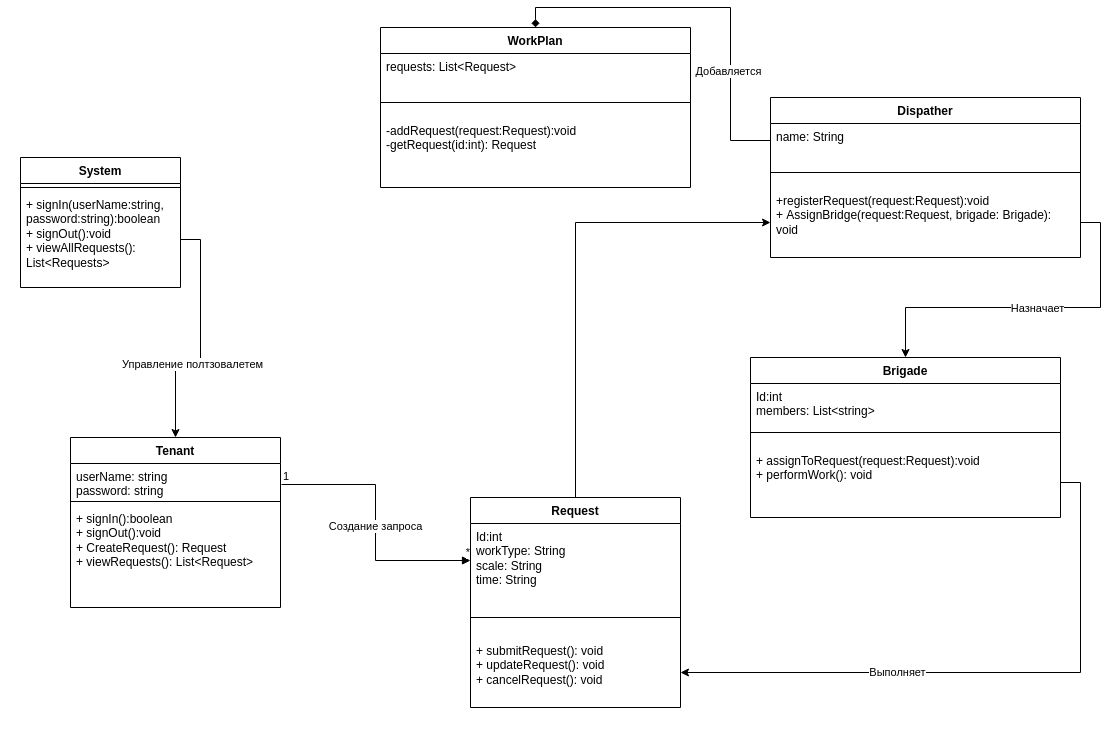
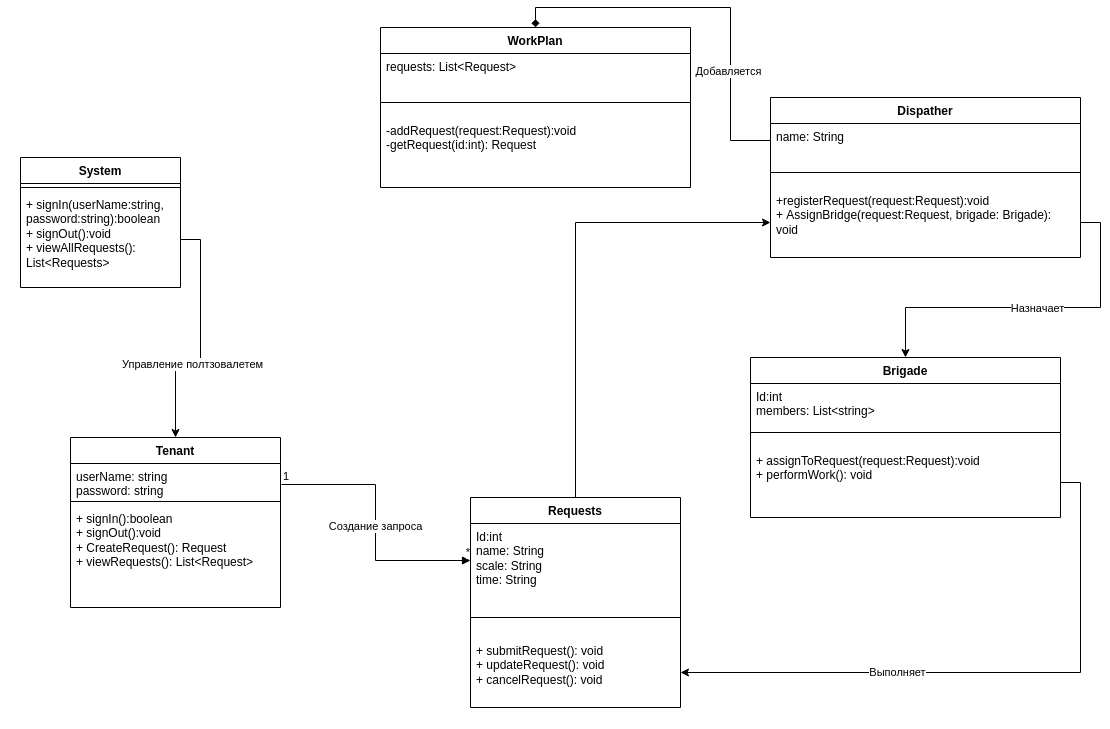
  <mxCell id="0" />
  <mxCell id="1" parent="0" />
  <mxCell id="2" value="System" style="swimlane;fontStyle=1;align=center;verticalAlign=top;childLayout=stackLayout;horizontal=1;startSize=26;horizontalStack=0;resizeParent=1;resizeParentMax=0;resizeLast=0;collapsible=1;marginBottom=0;whiteSpace=wrap;html=1;" vertex="1" parent="1"><mxGeometry x="20" y="150" width="160" height="130" as="geometry" /></mxCell>
  <mxCell id="3" value="" style="line;strokeWidth=1;fillColor=none;align=left;verticalAlign=middle;spacingTop=-1;spacingLeft=3;spacingRight=3;rotatable=0;labelPosition=right;points=[];portConstraint=eastwest;strokeColor=inherit;" vertex="1" parent="2"><mxGeometry y="26" width="160" height="8" as="geometry" /></mxCell>
  <mxCell id="4" value="&lt;div&gt;+&amp;nbsp;&lt;span style=&quot;background-color: initial;&quot;&gt;signIn(userName:string, password:string):boolean&lt;/span&gt;&lt;/div&gt;&lt;div&gt;+ signOut():void&lt;/div&gt;&lt;div&gt;+ viewAllRequests(): List&amp;lt;Requests&amp;gt;&lt;/div&gt;&lt;div&gt;&lt;br&gt;&lt;/div&gt;" style="text;strokeColor=none;fillColor=none;align=left;verticalAlign=top;spacingLeft=4;spacingRight=4;overflow=hidden;rotatable=0;points=[[0,0.5],[1,0.5]];portConstraint=eastwest;whiteSpace=wrap;html=1;" vertex="1" parent="2"><mxGeometry y="34" width="160" height="96" as="geometry" /></mxCell>
  <mxCell id="5" value="Tenant" style="swimlane;fontStyle=1;align=center;verticalAlign=top;childLayout=stackLayout;horizontal=1;startSize=26;horizontalStack=0;resizeParent=1;resizeParentMax=0;resizeLast=0;collapsible=1;marginBottom=0;whiteSpace=wrap;html=1;" vertex="1" parent="1"><mxGeometry x="70" y="430" width="210" height="170" as="geometry" /></mxCell>
  <mxCell id="6" value="userName: string&#10;password: string" style="text;strokeColor=none;fillColor=none;align=left;verticalAlign=top;spacingLeft=4;spacingRight=4;overflow=hidden;rotatable=0;points=[[0,0.5],[1,0.5]];portConstraint=eastwest;whiteSpace=wrap;html=1;" vertex="1" parent="5"><mxGeometry y="26" width="210" height="34" as="geometry" /></mxCell>
  <mxCell id="7" value="" style="line;strokeWidth=1;fillColor=none;align=left;verticalAlign=middle;spacingTop=-1;spacingLeft=3;spacingRight=3;rotatable=0;labelPosition=right;points=[];portConstraint=eastwest;strokeColor=inherit;" vertex="1" parent="5"><mxGeometry y="60" width="210" height="8" as="geometry" /></mxCell>
  <mxCell id="8" value="&lt;div&gt;+&amp;nbsp;&lt;span style=&quot;background-color: initial;&quot;&gt;signIn():boolean&lt;/span&gt;&lt;/div&gt;&lt;div&gt;+ signOut():void&lt;/div&gt;&lt;div&gt;+ CreateRequest(): Request&lt;/div&gt;&lt;div&gt;+ viewRequests(): List&amp;lt;Request&amp;gt;&lt;/div&gt;" style="text;strokeColor=none;fillColor=none;align=left;verticalAlign=top;spacingLeft=4;spacingRight=4;overflow=hidden;rotatable=0;points=[[0,0.5],[1,0.5]];portConstraint=eastwest;whiteSpace=wrap;html=1;" vertex="1" parent="5"><mxGeometry y="68" width="210" height="102" as="geometry" /></mxCell>
  <mxCell id="9" style="edgeStyle=orthogonalEdgeStyle;rounded=0;orthogonalLoop=1;jettySize=auto;html=1;exitX=0.5;exitY=0;exitDx=0;exitDy=0;" edge="1" parent="1" source="10" target="17"><mxGeometry relative="1" as="geometry" /></mxCell>
- <mxCell id="10" value="Request" style="swimlane;fontStyle=1;align=center;verticalAlign=top;childLayout=stackLayout;horizontal=1;startSize=26;horizontalStack=0;resizeParent=1;resizeParentMax=0;resizeLast=0;collapsible=1;marginBottom=0;whiteSpace=wrap;html=1;" vertex="1" parent="1"><mxGeometry x="470" y="490" width="210" height="210" as="geometry" /></mxCell>
- <mxCell id="11" value="Id:int&#10;workType: String&#10;scale: String&#10;time: String" style="text;strokeColor=none;fillColor=none;align=left;verticalAlign=top;spacingLeft=4;spacingRight=4;overflow=hidden;rotatable=0;points=[[0,0.5],[1,0.5]];portConstraint=eastwest;whiteSpace=wrap;html=1;" vertex="1" parent="10"><mxGeometry y="26" width="210" height="74" as="geometry" /></mxCell>
+ <mxCell id="10" value="Requests" style="swimlane;fontStyle=1;align=center;verticalAlign=top;childLayout=stackLayout;horizontal=1;startSize=26;horizontalStack=0;resizeParent=1;resizeParentMax=0;resizeLast=0;collapsible=1;marginBottom=0;whiteSpace=wrap;html=1;" vertex="1" parent="1"><mxGeometry x="470" y="490" width="210" height="210" as="geometry" /></mxCell>
+ <mxCell id="11" value="Id:int&#10;name: String&#10;scale: String&#10;time: String" style="text;strokeColor=none;fillColor=none;align=left;verticalAlign=top;spacingLeft=4;spacingRight=4;overflow=hidden;rotatable=0;points=[[0,0.5],[1,0.5]];portConstraint=eastwest;whiteSpace=wrap;html=1;" vertex="1" parent="10"><mxGeometry y="26" width="210" height="74" as="geometry" /></mxCell>
  <mxCell id="12" value="" style="line;strokeWidth=1;fillColor=none;align=left;verticalAlign=middle;spacingTop=-1;spacingLeft=3;spacingRight=3;rotatable=0;labelPosition=right;points=[];portConstraint=eastwest;strokeColor=inherit;" vertex="1" parent="10"><mxGeometry y="100" width="210" height="40" as="geometry" /></mxCell>
  <mxCell id="13" value="&lt;div&gt;+ submitRequest(): void&lt;/div&gt;&lt;div&gt;+ updateRequest(): void&lt;/div&gt;&lt;div&gt;+ cancelRequest(): void&lt;/div&gt;" style="text;strokeColor=none;fillColor=none;align=left;verticalAlign=top;spacingLeft=4;spacingRight=4;overflow=hidden;rotatable=0;points=[[0,0.5],[1,0.5]];portConstraint=eastwest;whiteSpace=wrap;html=1;" vertex="1" parent="10"><mxGeometry y="140" width="210" height="70" as="geometry" /></mxCell>
  <mxCell id="14" value="Dispather" style="swimlane;fontStyle=1;align=center;verticalAlign=top;childLayout=stackLayout;horizontal=1;startSize=26;horizontalStack=0;resizeParent=1;resizeParentMax=0;resizeLast=0;collapsible=1;marginBottom=0;whiteSpace=wrap;html=1;" vertex="1" parent="1"><mxGeometry x="770" y="90" width="310" height="160" as="geometry" /></mxCell>
  <mxCell id="15" value="name: String" style="text;strokeColor=none;fillColor=none;align=left;verticalAlign=top;spacingLeft=4;spacingRight=4;overflow=hidden;rotatable=0;points=[[0,0.5],[1,0.5]];portConstraint=eastwest;whiteSpace=wrap;html=1;" vertex="1" parent="14"><mxGeometry y="26" width="310" height="34" as="geometry" /></mxCell>
  <mxCell id="16" value="" style="line;strokeWidth=1;fillColor=none;align=left;verticalAlign=middle;spacingTop=-1;spacingLeft=3;spacingRight=3;rotatable=0;labelPosition=right;points=[];portConstraint=eastwest;strokeColor=inherit;" vertex="1" parent="14"><mxGeometry y="60" width="310" height="30" as="geometry" /></mxCell>
  <mxCell id="17" value="&lt;div&gt;+registerRequest(request:Request):void&lt;/div&gt;&lt;div&gt;+&amp;nbsp;&lt;span style=&quot;background-color: initial;&quot;&gt;AssignBridge(request:Request, brigade: Brigade): void&lt;/span&gt;&lt;/div&gt;" style="text;strokeColor=none;fillColor=none;align=left;verticalAlign=top;spacingLeft=4;spacingRight=4;overflow=hidden;rotatable=0;points=[[0,0.5],[1,0.5]];portConstraint=eastwest;whiteSpace=wrap;html=1;" vertex="1" parent="14"><mxGeometry y="90" width="310" height="70" as="geometry" /></mxCell>
  <mxCell id="18" value="Brigade" style="swimlane;fontStyle=1;align=center;verticalAlign=top;childLayout=stackLayout;horizontal=1;startSize=26;horizontalStack=0;resizeParent=1;resizeParentMax=0;resizeLast=0;collapsible=1;marginBottom=0;whiteSpace=wrap;html=1;" vertex="1" parent="1"><mxGeometry x="750" y="350" width="310" height="160" as="geometry" /></mxCell>
  <mxCell id="19" value="&lt;div&gt;Id:int&lt;/div&gt;&lt;div&gt;members: List&amp;lt;string&amp;gt;&lt;/div&gt;" style="text;strokeColor=none;fillColor=none;align=left;verticalAlign=top;spacingLeft=4;spacingRight=4;overflow=hidden;rotatable=0;points=[[0,0.5],[1,0.5]];portConstraint=eastwest;whiteSpace=wrap;html=1;" vertex="1" parent="18"><mxGeometry y="26" width="310" height="34" as="geometry" /></mxCell>
  <mxCell id="20" value="" style="line;strokeWidth=1;fillColor=none;align=left;verticalAlign=middle;spacingTop=-1;spacingLeft=3;spacingRight=3;rotatable=0;labelPosition=right;points=[];portConstraint=eastwest;strokeColor=inherit;" vertex="1" parent="18"><mxGeometry y="60" width="310" height="30" as="geometry" /></mxCell>
  <mxCell id="21" value="&lt;div&gt;+ assignToRequest(request:Request):void&lt;/div&gt;&lt;div&gt;+ performWork(): void&lt;/div&gt;" style="text;strokeColor=none;fillColor=none;align=left;verticalAlign=top;spacingLeft=4;spacingRight=4;overflow=hidden;rotatable=0;points=[[0,0.5],[1,0.5]];portConstraint=eastwest;whiteSpace=wrap;html=1;" vertex="1" parent="18"><mxGeometry y="90" width="310" height="70" as="geometry" /></mxCell>
  <mxCell id="22" value="WorkPlan" style="swimlane;fontStyle=1;align=center;verticalAlign=top;childLayout=stackLayout;horizontal=1;startSize=26;horizontalStack=0;resizeParent=1;resizeParentMax=0;resizeLast=0;collapsible=1;marginBottom=0;whiteSpace=wrap;html=1;" vertex="1" parent="1"><mxGeometry x="380" y="20" width="310" height="160" as="geometry" /></mxCell>
  <mxCell id="23" value="&lt;div&gt;requests: List&amp;lt;Request&amp;gt;&lt;/div&gt;" style="text;strokeColor=none;fillColor=none;align=left;verticalAlign=top;spacingLeft=4;spacingRight=4;overflow=hidden;rotatable=0;points=[[0,0.5],[1,0.5]];portConstraint=eastwest;whiteSpace=wrap;html=1;" vertex="1" parent="22"><mxGeometry y="26" width="310" height="34" as="geometry" /></mxCell>
  <mxCell id="24" value="" style="line;strokeWidth=1;fillColor=none;align=left;verticalAlign=middle;spacingTop=-1;spacingLeft=3;spacingRight=3;rotatable=0;labelPosition=right;points=[];portConstraint=eastwest;strokeColor=inherit;" vertex="1" parent="22"><mxGeometry y="60" width="310" height="30" as="geometry" /></mxCell>
  <mxCell id="25" value="&lt;div&gt;-addRequest(request:Request):void&lt;/div&gt;&lt;div&gt;-getRequest(id:int): Request&lt;/div&gt;" style="text;strokeColor=none;fillColor=none;align=left;verticalAlign=top;spacingLeft=4;spacingRight=4;overflow=hidden;rotatable=0;points=[[0,0.5],[1,0.5]];portConstraint=eastwest;whiteSpace=wrap;html=1;" vertex="1" parent="22"><mxGeometry y="90" width="310" height="70" as="geometry" /></mxCell>
  <mxCell id="26" value="" style="endArrow=block;html=1;edgeStyle=orthogonalEdgeStyle;rounded=0;exitX=1.005;exitY=0.618;exitDx=0;exitDy=0;exitPerimeter=0;entryX=0;entryY=0.5;entryDx=0;entryDy=0;" edge="1" parent="1" source="6" target="11"><mxGeometry relative="1" as="geometry"><mxPoint x="370" y="740" as="sourcePoint" /><mxPoint x="530" y="740" as="targetPoint" /></mxGeometry></mxCell>
  <mxCell id="27" value="1" style="edgeLabel;resizable=0;html=1;align=left;verticalAlign=bottom;" connectable="0" vertex="1" parent="26"><mxGeometry x="-1" relative="1" as="geometry" /></mxCell>
  <mxCell id="28" value="*" style="edgeLabel;resizable=0;html=1;align=right;verticalAlign=bottom;" connectable="0" vertex="1" parent="26"><mxGeometry x="1" relative="1" as="geometry" /></mxCell>
  <mxCell id="29" value="Создание запроса" style="edgeLabel;html=1;align=center;verticalAlign=middle;resizable=0;points=[];" vertex="1" connectable="0" parent="26"><mxGeometry x="0.02" y="-1" relative="1" as="geometry"><mxPoint as="offset" /></mxGeometry></mxCell>
  <mxCell id="30" style="edgeStyle=orthogonalEdgeStyle;rounded=0;orthogonalLoop=1;jettySize=auto;html=1;exitX=1;exitY=0.5;exitDx=0;exitDy=0;" edge="1" parent="1" source="4" target="5"><mxGeometry relative="1" as="geometry" /></mxCell>
  <mxCell id="31" value="Управление полтзовалетем" style="edgeLabel;html=1;align=center;verticalAlign=middle;resizable=0;points=[];" vertex="1" connectable="0" parent="30"><mxGeometry x="0.247" y="1" relative="1" as="geometry"><mxPoint as="offset" /></mxGeometry></mxCell>
  <mxCell id="32" style="edgeStyle=orthogonalEdgeStyle;rounded=0;orthogonalLoop=1;jettySize=auto;html=1;exitX=1;exitY=0.5;exitDx=0;exitDy=0;" edge="1" parent="1" source="17" target="18"><mxGeometry relative="1" as="geometry" /></mxCell>
  <mxCell id="33" value="Назначает" style="edgeLabel;html=1;align=center;verticalAlign=middle;resizable=0;points=[];" vertex="1" connectable="0" parent="32"><mxGeometry x="-0.033" relative="1" as="geometry"><mxPoint as="offset" /></mxGeometry></mxCell>
  <mxCell id="34" style="edgeStyle=orthogonalEdgeStyle;rounded=0;orthogonalLoop=1;jettySize=auto;html=1;exitX=0;exitY=0.5;exitDx=0;exitDy=0;entryX=0.5;entryY=0;entryDx=0;entryDy=0;endArrow=diamond;" edge="1" parent="1" source="15" target="22"><mxGeometry relative="1" as="geometry" /></mxCell>
  <mxCell id="35" value="Добавляется" style="edgeLabel;html=1;align=center;verticalAlign=middle;resizable=0;points=[];" vertex="1" connectable="0" parent="34"><mxGeometry x="-0.435" y="3" relative="1" as="geometry"><mxPoint as="offset" /></mxGeometry></mxCell>
  <mxCell id="36" style="edgeStyle=orthogonalEdgeStyle;rounded=0;orthogonalLoop=1;jettySize=auto;html=1;exitX=1;exitY=0.5;exitDx=0;exitDy=0;" edge="1" parent="1" source="21" target="13"><mxGeometry relative="1" as="geometry" /></mxCell>
  <mxCell id="37" value="Выполняет" style="edgeLabel;html=1;align=center;verticalAlign=middle;resizable=0;points=[];" vertex="1" connectable="0" parent="36"><mxGeometry x="0.292" y="-1" relative="1" as="geometry"><mxPoint as="offset" /></mxGeometry></mxCell>
